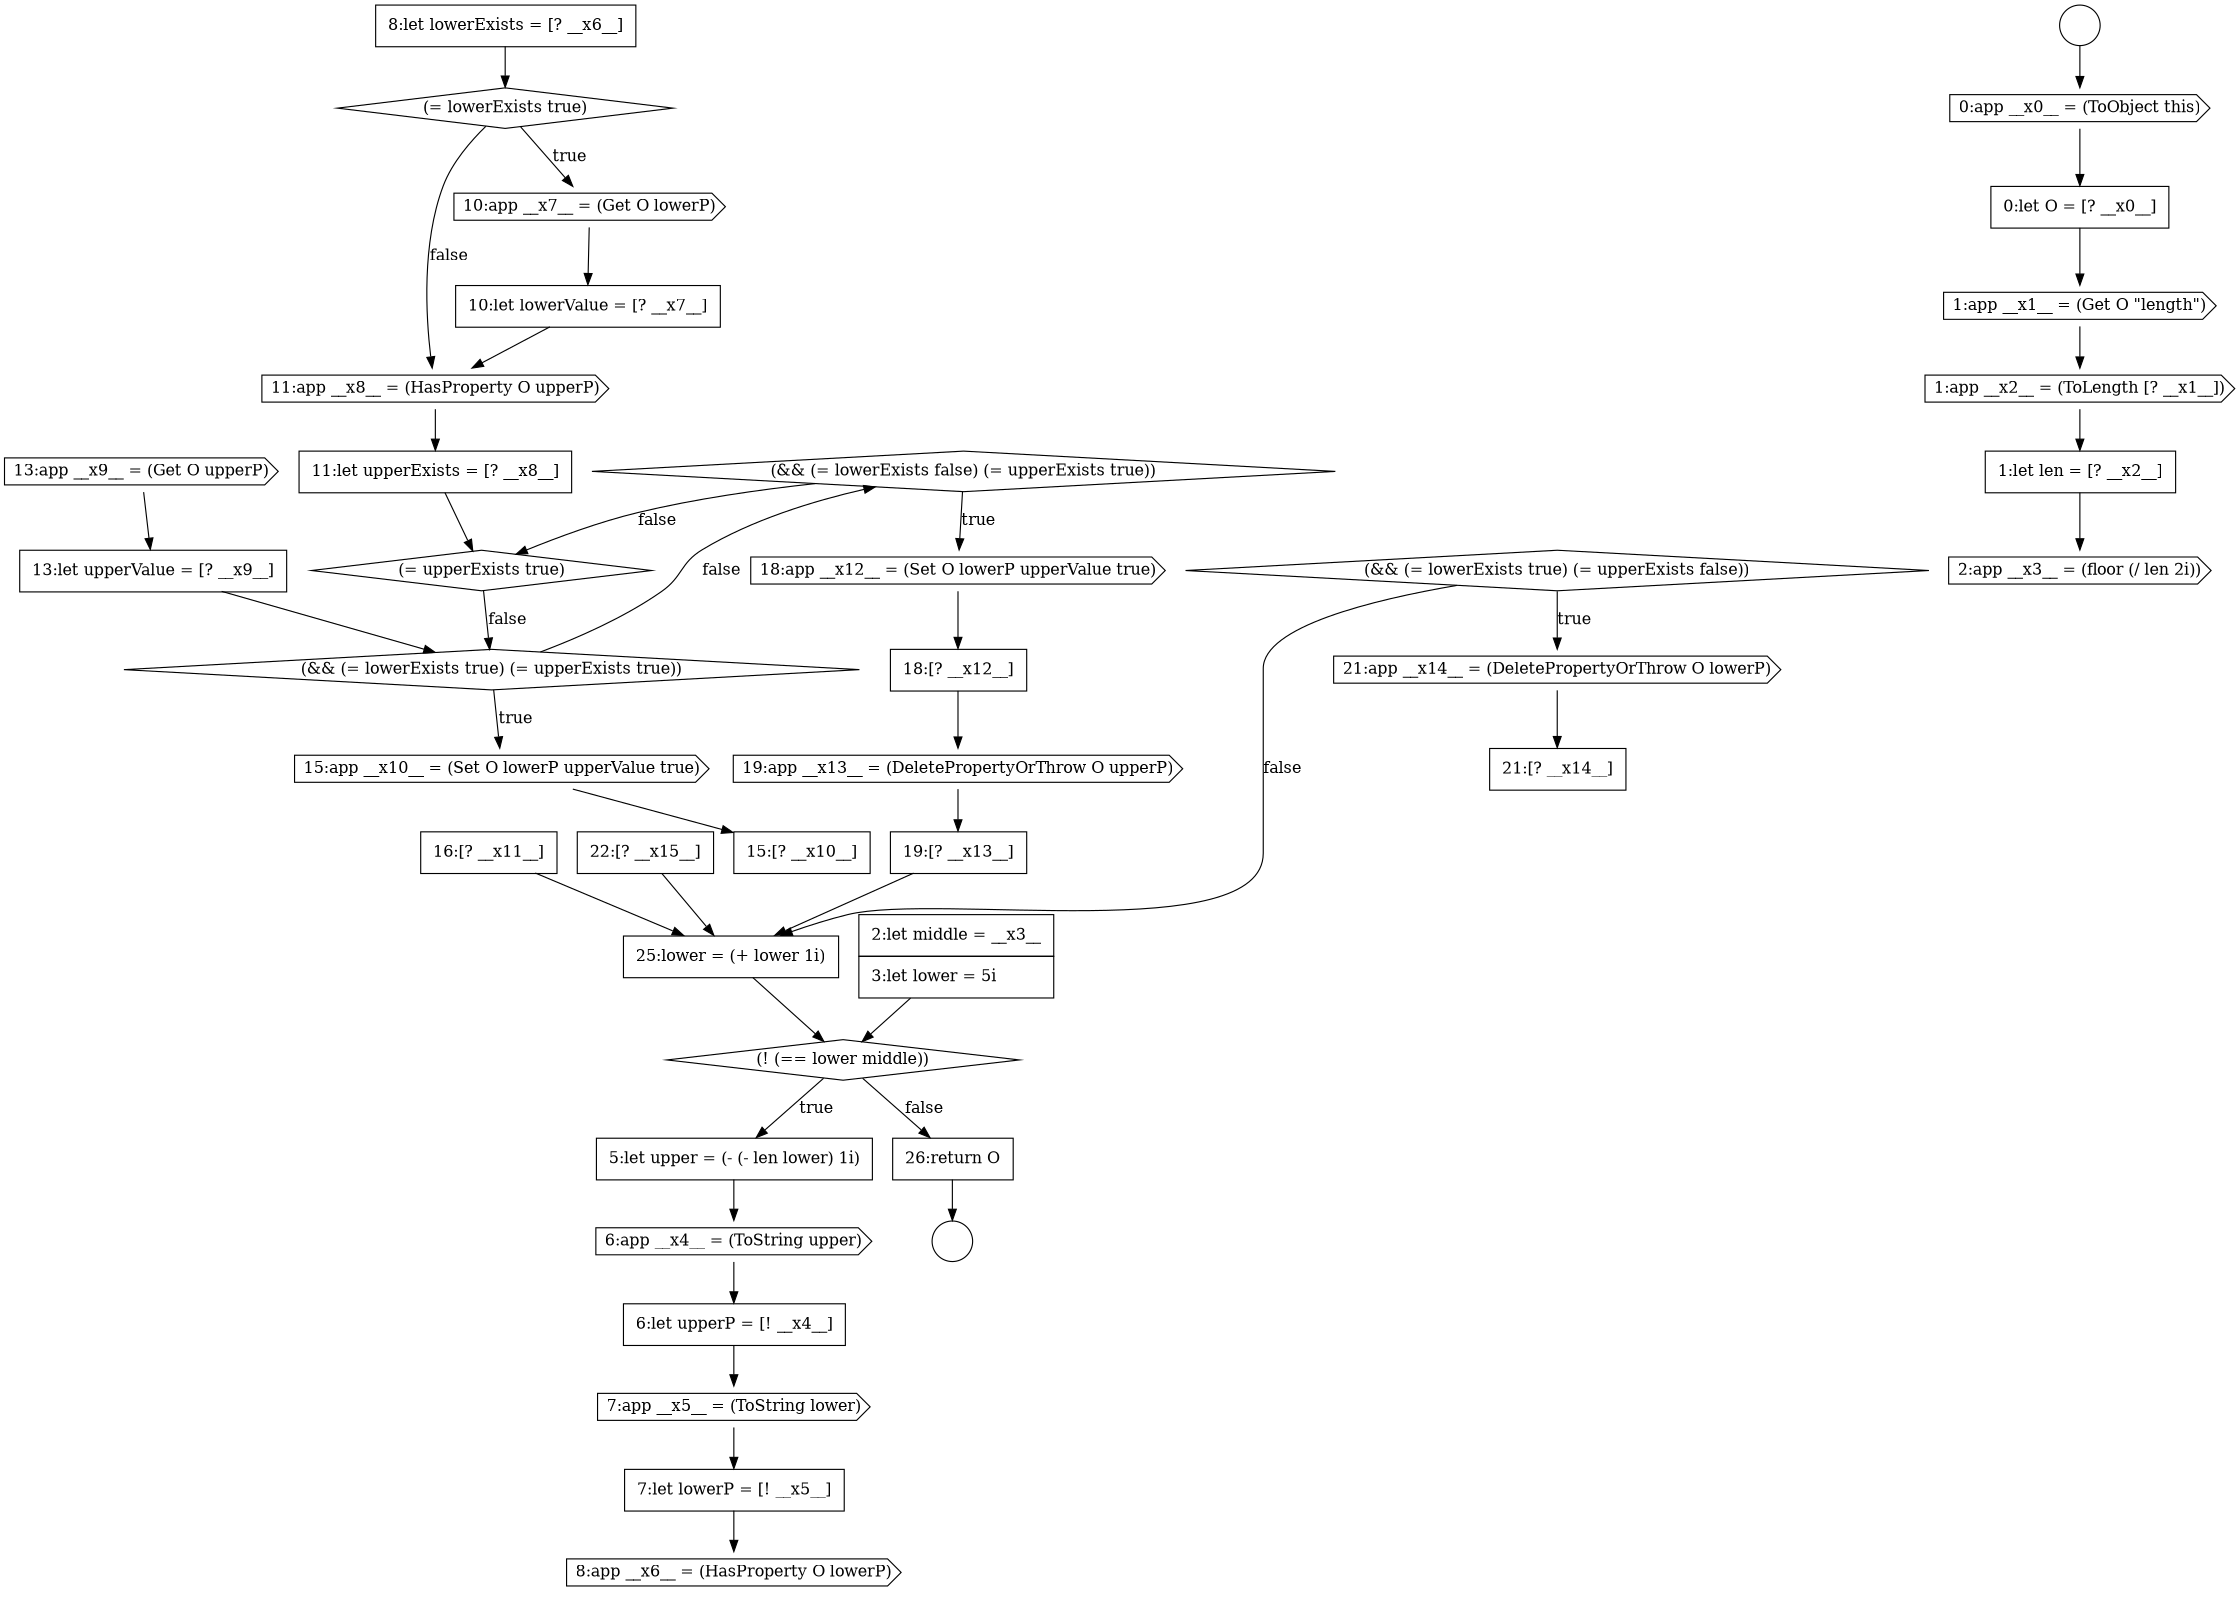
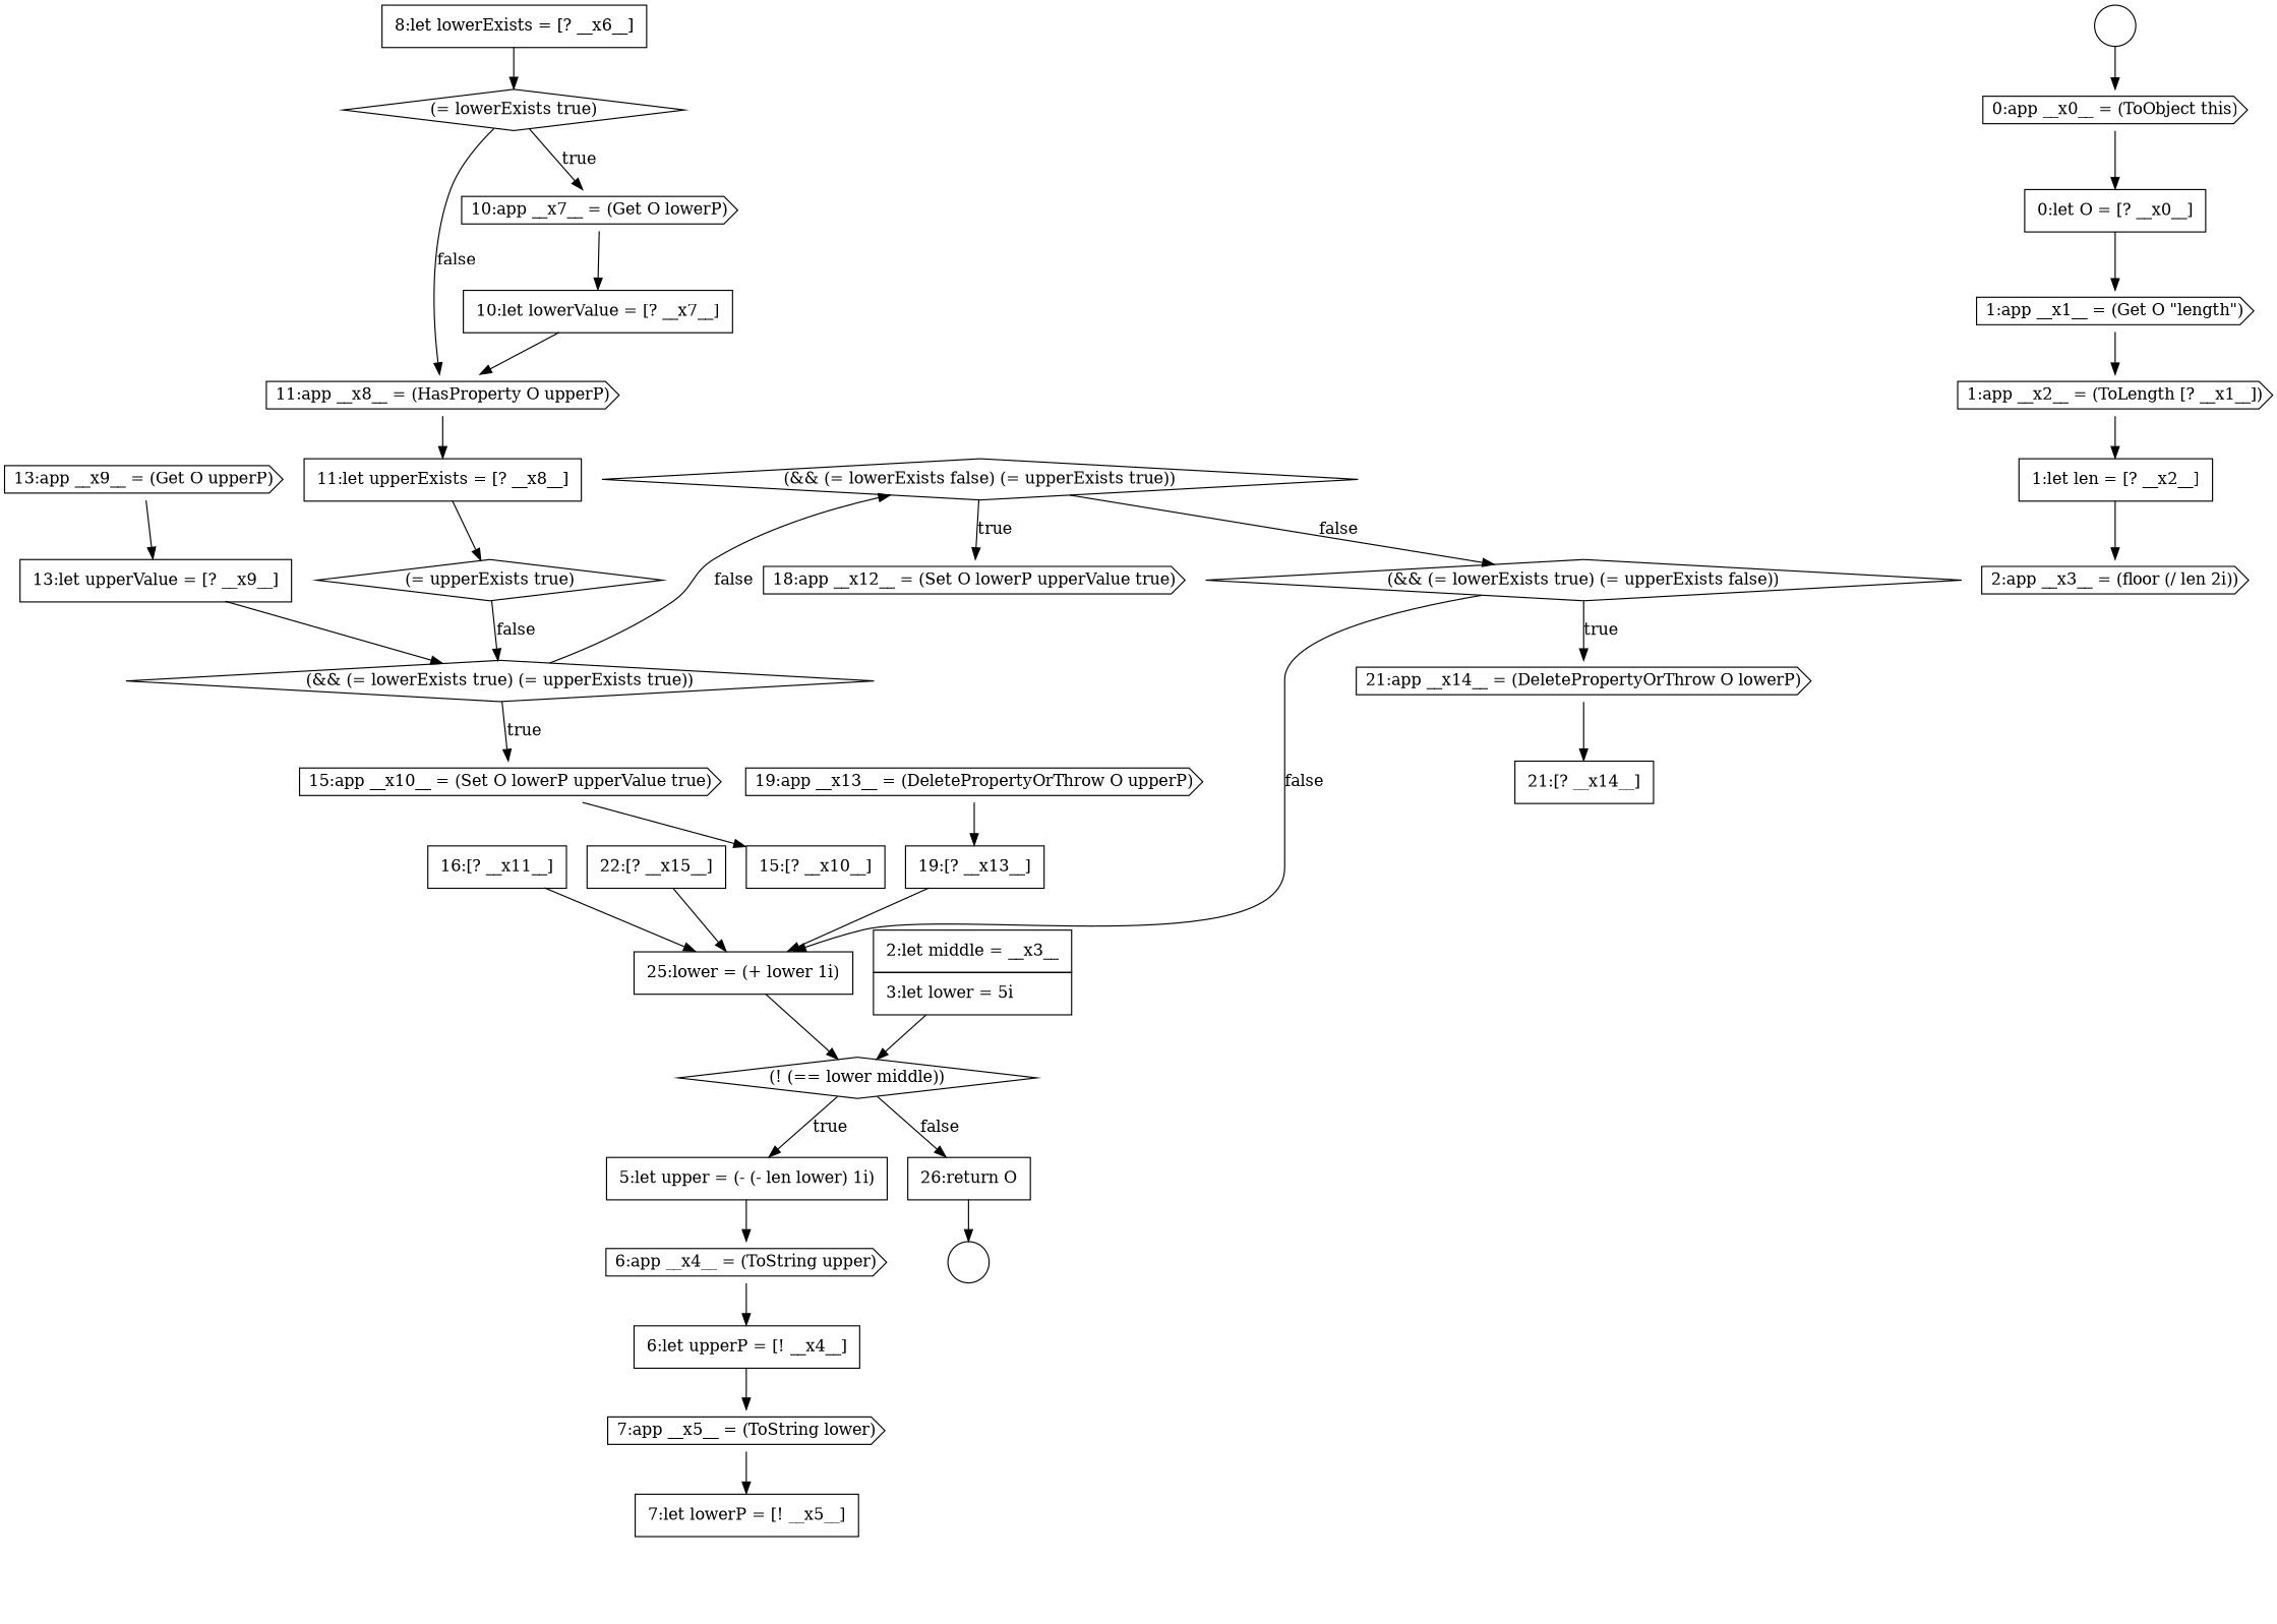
  digraph {
    node [color=black fillcolor=white shape=none style=filled]
    edge [color=black]
    n1 [label=<<font color="black">     <table border="0" cellborder="1" cellspacing="0" cellpadding="10">       <tr><td align="left">16:[? __x11__]</td></tr>     </table>   </font>> margin=0]
    n2 [label=<<font color="black">     <table border="0" cellborder="1" cellspacing="0" cellpadding="10">       <tr><td align="left">25:lower = (+ lower 1i)</td></tr>     </table>   </font>> margin=0]
    n3 [label=<<font color="black">(! (== lower middle))</font>> shape=diamond]
    n4 [label=<<font color="black">     <table border="0" cellborder="1" cellspacing="0" cellpadding="10">       <tr><td align="left">22:[? __x15__]</td></tr>     </table>   </font>> margin=0]
    n5 [label=<<font color="black">     <table border="0" cellborder="1" cellspacing="0" cellpadding="10">       <tr><td align="left">5:let upper = (- (- len lower) 1i)</td></tr>     </table>   </font>> margin=0]
    n6 [label=<<font color="black">6:app __x4__ = (ToString upper)</font>> shape=cds]
    n7 [label=<<font color="black">     <table border="0" cellborder="1" cellspacing="0" cellpadding="10">       <tr><td align="left">6:let upperP = [! __x4__]</td></tr>     </table>   </font>> margin=0]
    n8 [label=<<font color="black">7:app __x5__ = (ToString lower)</font>> shape=cds]
    n9 [label=<<font color="black">     <table border="0" cellborder="1" cellspacing="0" cellpadding="10">       <tr><td align="left">7:let lowerP = [! __x5__]</td></tr>     </table>   </font>> margin=0]
-   n10 [label=<<font color="black">8:app __x6__ = (HasProperty O lowerP)</font>> shape=cds]
    n11 [label=<<font color="black">     <table border="0" cellborder="1" cellspacing="0" cellpadding="10">       <tr><td align="left">26:return O</td></tr>     </table>   </font>> margin=0]
    n12 [label=" " shape=circle]
    n13 [label=<<font color="black">21:app __x14__ = (DeletePropertyOrThrow O lowerP)</font>> shape=cds]
    n14 [label=<<font color="black">     <table border="0" cellborder="1" cellspacing="0" cellpadding="10">       <tr><td align="left">21:[? __x14__]</td></tr>     </table>   </font>> margin=0]
    n15 [label=<<font color="black">     <table border="0" cellborder="1" cellspacing="0" cellpadding="10">       <tr><td align="left">13:let upperValue = [? __x9__]</td></tr>     </table>   </font>> margin=0]
    n16 [label=<<font color="black">(&amp;&amp; (= lowerExists true) (= upperExists true))</font>> shape=diamond]
    n17 [label=<<font color="black">15:app __x10__ = (Set O lowerP upperValue true)</font>> shape=cds]
    n18 [label=<<font color="black">(&amp;&amp; (= lowerExists false) (= upperExists true))</font>> shape=diamond]
    n19 [label=<<font color="black">     <table border="0" cellborder="1" cellspacing="0" cellpadding="10">       <tr><td align="left">2:let middle = __x3__</td></tr>       <tr><td align="left">3:let lower = 5i</td></tr>     </table>   </font>> margin=0]
    n20 [label=<<font color="black">     <table border="0" cellborder="1" cellspacing="0" cellpadding="10">       <tr><td align="left">15:[? __x10__]</td></tr>     </table>   </font>> margin=0]
    n21 [label=<<font color="black">(&amp;&amp; (= lowerExists true) (= upperExists false))</font>> shape=diamond]
    n22 [label=<<font color="black">18:app __x12__ = (Set O lowerP upperValue true)</font>> shape=cds]
    n23 [label=<<font color="black">11:app __x8__ = (HasProperty O upperP)</font>> shape=cds]
    n24 [label=<<font color="black">     <table border="0" cellborder="1" cellspacing="0" cellpadding="10">       <tr><td align="left">11:let upperExists = [? __x8__]</td></tr>     </table>   </font>> margin=0]
    n25 [label=<<font color="black">(= upperExists true)</font>> shape=diamond]
    n26 [label=" " shape=circle]
    n27 [label=<<font color="black">0:app __x0__ = (ToObject this)</font>> shape=cds]
    n28 [label=<<font color="black">     <table border="0" cellborder="1" cellspacing="0" cellpadding="10">       <tr><td align="left">0:let O = [? __x0__]</td></tr>     </table>   </font>> margin=0]
    n29 [label=<<font color="black">2:app __x3__ = (floor (/ len 2i))</font>> shape=cds]
-   n30 [label=<<font color="black">     <table border="0" cellborder="1" cellspacing="0" cellpadding="10">       <tr><td align="left">18:[? __x12__]</td></tr>     </table>   </font>> margin=0]
    n31 [label=<<font color="black">19:app __x13__ = (DeletePropertyOrThrow O upperP)</font>> shape=cds]
    n32 [label=<<font color="black">1:app __x1__ = (Get O &quot;length&quot;)</font>> shape=cds]
    n33 [label=<<font color="black">1:app __x2__ = (ToLength [? __x1__])</font>> shape=cds]
    n34 [label=<<font color="black">     <table border="0" cellborder="1" cellspacing="0" cellpadding="10">       <tr><td align="left">1:let len = [? __x2__]</td></tr>     </table>   </font>> margin=0]
    n35 [label=<<font color="black">     <table border="0" cellborder="1" cellspacing="0" cellpadding="10">       <tr><td align="left">8:let lowerExists = [? __x6__]</td></tr>     </table>   </font>> margin=0]
    n36 [label=<<font color="black">(= lowerExists true)</font>> shape=diamond]
    n37 [label=<<font color="black">10:app __x7__ = (Get O lowerP)</font>> shape=cds]
    n38 [label=<<font color="black">     <table border="0" cellborder="1" cellspacing="0" cellpadding="10">       <tr><td align="left">10:let lowerValue = [? __x7__]</td></tr>     </table>   </font>> margin=0]
    n39 [label=<<font color="black">     <table border="0" cellborder="1" cellspacing="0" cellpadding="10">       <tr><td align="left">19:[? __x13__]</td></tr>     </table>   </font>> margin=0]
    n40 [label=<<font color="black">13:app __x9__ = (Get O upperP)</font>> shape=cds]
    n1 -> n2
    n2 -> n3
    n3 -> n5 [label=<<font color="black">true</font>>]
    n3 -> n11 [label=<<font color="black">false</font>>]
    n4 -> n2
    n5 -> n6
    n6 -> n7
    n7 -> n8
    n8 -> n9
-   n9 -> n10
    n11 -> n12
    n13 -> n14
    n15 -> n16
    n16 -> n17 [label=<<font color="black">true</font>>]
    n16 -> n18 [label=<<font color="black">false</font>>]
    n17 -> n20
-   n18 -> n25 [label=<<font color="black">false</font>>]
+   n18 -> n21 [label=<<font color="black">false</font>>]
    n18 -> n22 [label=<<font color="black">true</font>>]
    n19 -> n3
    n21 -> n2 [label=<<font color="black">false</font>>]
    n21 -> n13 [label=<<font color="black">true</font>>]
-   n22 -> n30
    n23 -> n24
    n24 -> n25
    n25 -> n16 [label=<<font color="black">false</font>>]
    n26 -> n27
    n27 -> n28
    n28 -> n32
-   n30 -> n31
    n31 -> n39
    n32 -> n33
    n33 -> n34
    n34 -> n29
    n35 -> n36
    n36 -> n23 [label=<<font color="black">false</font>>]
    n36 -> n37 [label=<<font color="black">true</font>>]
    n37 -> n38
    n38 -> n23
    n39 -> n2
    n40 -> n15
  }
